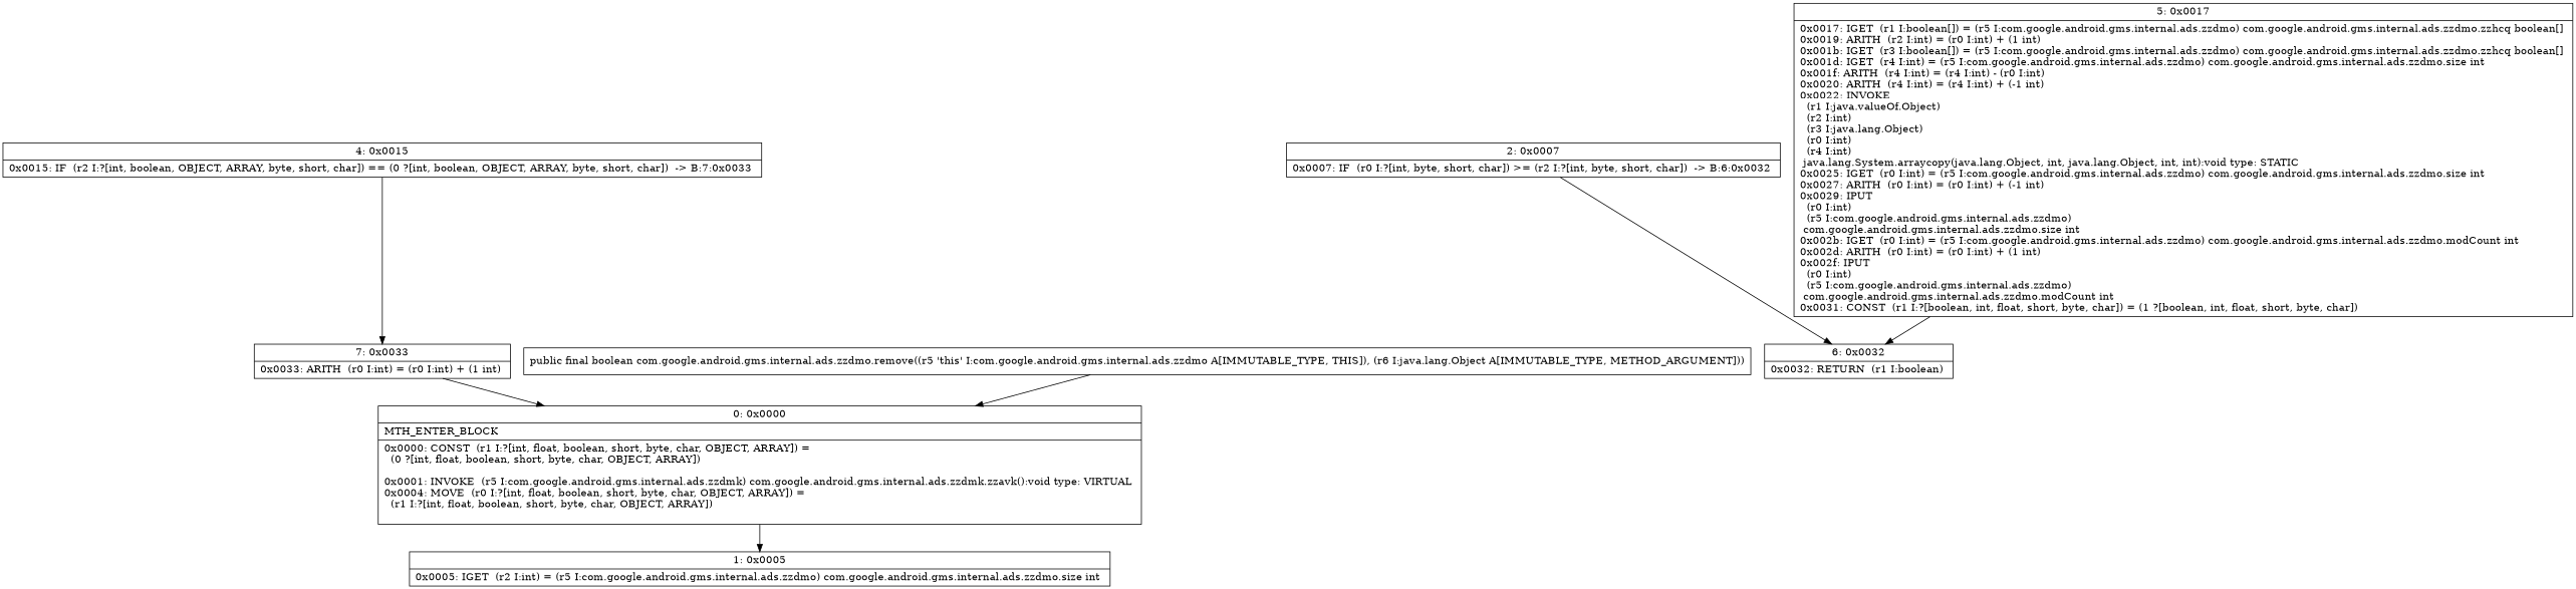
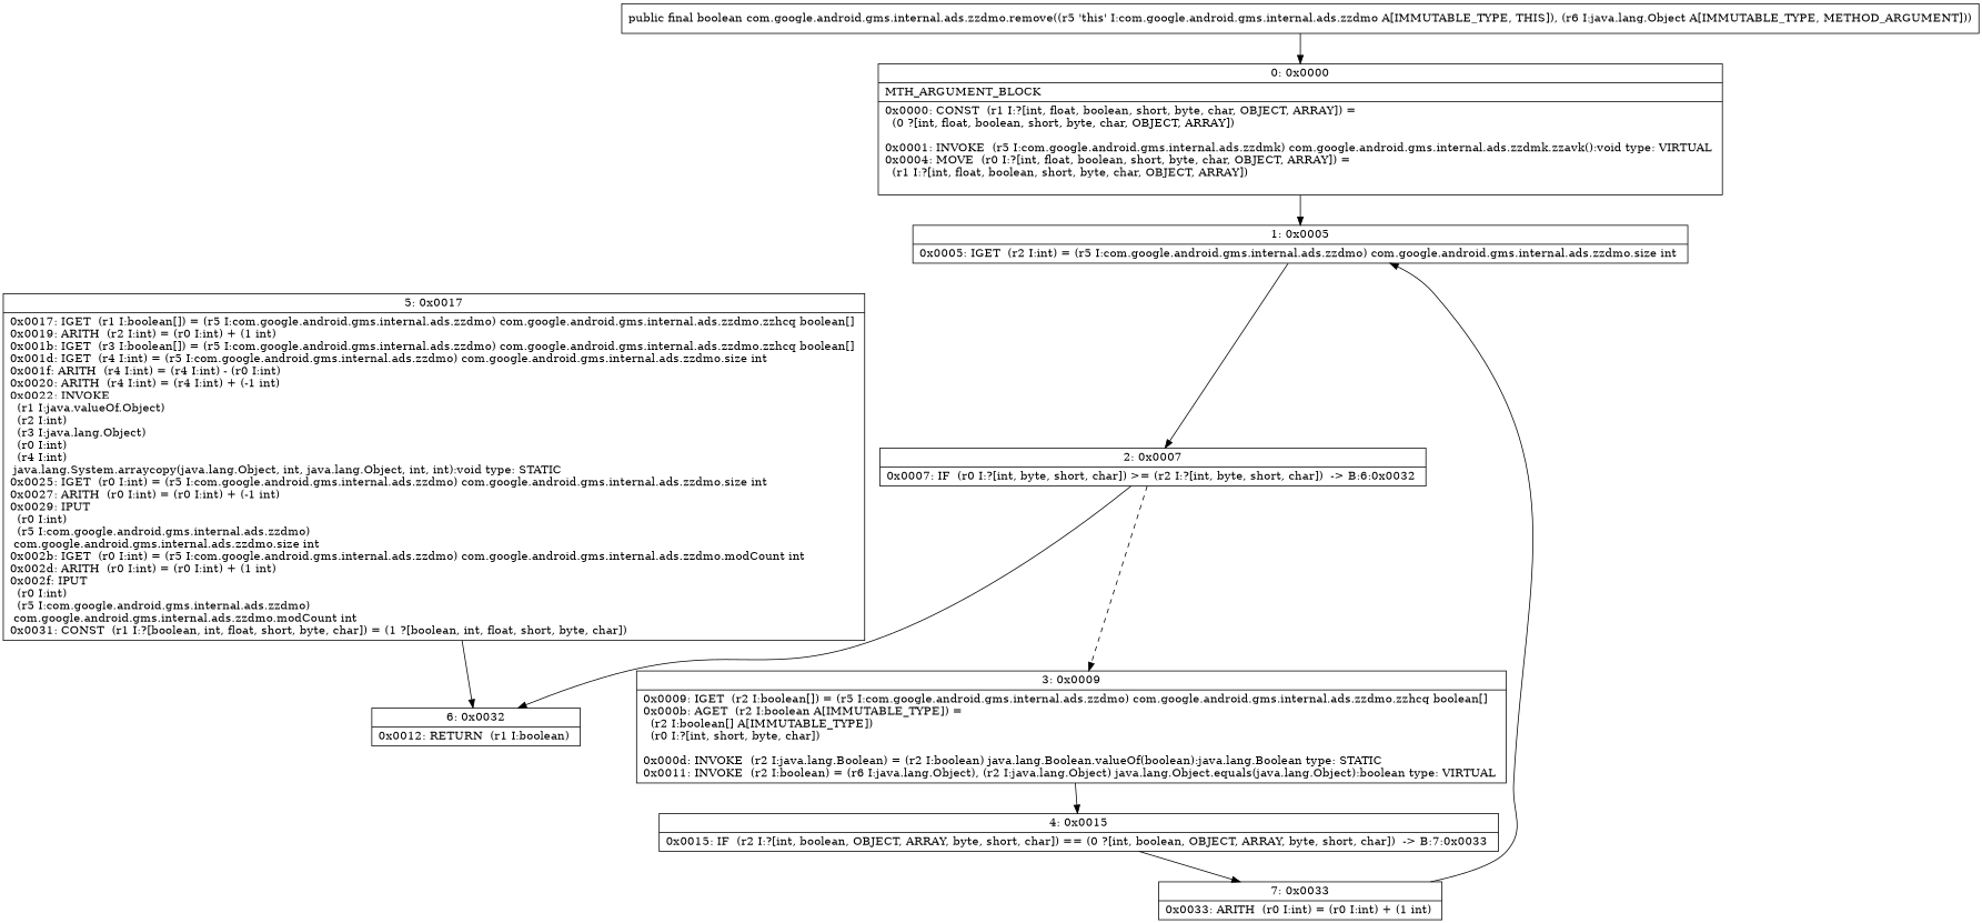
  digraph {
    node [shape=record]
-   n1 [label="{0\:\ 0x0000|MTH_ENTER_BLOCK\l|0x0000: CONST  (r1 I:?[int, float, boolean, short, byte, char, OBJECT, ARRAY]) = \l  (0 ?[int, float, boolean, short, byte, char, OBJECT, ARRAY])\l \l0x0001: INVOKE  (r5 I:com.google.android.gms.internal.ads.zzdmk) com.google.android.gms.internal.ads.zzdmk.zzavk():void type: VIRTUAL \l0x0004: MOVE  (r0 I:?[int, float, boolean, short, byte, char, OBJECT, ARRAY]) = \l  (r1 I:?[int, float, boolean, short, byte, char, OBJECT, ARRAY])\l \l}"]
+   n1 [label="{0\:\ 0x0000|MTH_ARGUMENT_BLOCK\l|0x0000: CONST  (r1 I:?[int, float, boolean, short, byte, char, OBJECT, ARRAY]) = \l  (0 ?[int, float, boolean, short, byte, char, OBJECT, ARRAY])\l \l0x0001: INVOKE  (r5 I:com.google.android.gms.internal.ads.zzdmk) com.google.android.gms.internal.ads.zzdmk.zzavk():void type: VIRTUAL \l0x0004: MOVE  (r0 I:?[int, float, boolean, short, byte, char, OBJECT, ARRAY]) = \l  (r1 I:?[int, float, boolean, short, byte, char, OBJECT, ARRAY])\l \l}"]
    n2 [label="{1\:\ 0x0005|0x0005: IGET  (r2 I:int) = (r5 I:com.google.android.gms.internal.ads.zzdmo) com.google.android.gms.internal.ads.zzdmo.size int \l}"]
    n3 [label="{2\:\ 0x0007|0x0007: IF  (r0 I:?[int, byte, short, char]) \>= (r2 I:?[int, byte, short, char])  \-\> B:6:0x0032 \l}"]
-   n5 [label="{6\:\ 0x0032|0x0032: RETURN  (r1 I:boolean) \l}"]
+   n4 [label="{3\:\ 0x0009|0x0009: IGET  (r2 I:boolean[]) = (r5 I:com.google.android.gms.internal.ads.zzdmo) com.google.android.gms.internal.ads.zzdmo.zzhcq boolean[] \l0x000b: AGET  (r2 I:boolean A[IMMUTABLE_TYPE]) = \l  (r2 I:boolean[] A[IMMUTABLE_TYPE])\l  (r0 I:?[int, short, byte, char])\l \l0x000d: INVOKE  (r2 I:java.lang.Boolean) = (r2 I:boolean) java.lang.Boolean.valueOf(boolean):java.lang.Boolean type: STATIC \l0x0011: INVOKE  (r2 I:boolean) = (r6 I:java.lang.Object), (r2 I:java.lang.Object) java.lang.Object.equals(java.lang.Object):boolean type: VIRTUAL \l}"]
+   n5 [label="{6\:\ 0x0032|0x0012: RETURN  (r1 I:boolean) \l}"]
    n6 [label="{4\:\ 0x0015|0x0015: IF  (r2 I:?[int, boolean, OBJECT, ARRAY, byte, short, char]) == (0 ?[int, boolean, OBJECT, ARRAY, byte, short, char])  \-\> B:7:0x0033 \l}"]
    n7 [label="{7\:\ 0x0033|0x0033: ARITH  (r0 I:int) = (r0 I:int) + (1 int) \l}"]
    n8 [label="{5\:\ 0x0017|0x0017: IGET  (r1 I:boolean[]) = (r5 I:com.google.android.gms.internal.ads.zzdmo) com.google.android.gms.internal.ads.zzdmo.zzhcq boolean[] \l0x0019: ARITH  (r2 I:int) = (r0 I:int) + (1 int) \l0x001b: IGET  (r3 I:boolean[]) = (r5 I:com.google.android.gms.internal.ads.zzdmo) com.google.android.gms.internal.ads.zzdmo.zzhcq boolean[] \l0x001d: IGET  (r4 I:int) = (r5 I:com.google.android.gms.internal.ads.zzdmo) com.google.android.gms.internal.ads.zzdmo.size int \l0x001f: ARITH  (r4 I:int) = (r4 I:int) \- (r0 I:int) \l0x0020: ARITH  (r4 I:int) = (r4 I:int) + (\-1 int) \l0x0022: INVOKE  \l  (r1 I:java.valueOf.Object)\l  (r2 I:int)\l  (r3 I:java.lang.Object)\l  (r0 I:int)\l  (r4 I:int)\l java.lang.System.arraycopy(java.lang.Object, int, java.lang.Object, int, int):void type: STATIC \l0x0025: IGET  (r0 I:int) = (r5 I:com.google.android.gms.internal.ads.zzdmo) com.google.android.gms.internal.ads.zzdmo.size int \l0x0027: ARITH  (r0 I:int) = (r0 I:int) + (\-1 int) \l0x0029: IPUT  \l  (r0 I:int)\l  (r5 I:com.google.android.gms.internal.ads.zzdmo)\l com.google.android.gms.internal.ads.zzdmo.size int \l0x002b: IGET  (r0 I:int) = (r5 I:com.google.android.gms.internal.ads.zzdmo) com.google.android.gms.internal.ads.zzdmo.modCount int \l0x002d: ARITH  (r0 I:int) = (r0 I:int) + (1 int) \l0x002f: IPUT  \l  (r0 I:int)\l  (r5 I:com.google.android.gms.internal.ads.zzdmo)\l com.google.android.gms.internal.ads.zzdmo.modCount int \l0x0031: CONST  (r1 I:?[boolean, int, float, short, byte, char]) = (1 ?[boolean, int, float, short, byte, char]) \l}"]
    n9 [label="{public final boolean com.google.android.gms.internal.ads.zzdmo.remove((r5 'this' I:com.google.android.gms.internal.ads.zzdmo A[IMMUTABLE_TYPE, THIS]), (r6 I:java.lang.Object A[IMMUTABLE_TYPE, METHOD_ARGUMENT])) }"]
    n1 -> n2
+   n2 -> n3
+   n3 -> n4 [style=dashed]
    n3 -> n5
+   n4 -> n6
    n6 -> n7
-   n7 -> n1
+   n7 -> n2
    n8 -> n5
    n9 -> n1
  }
